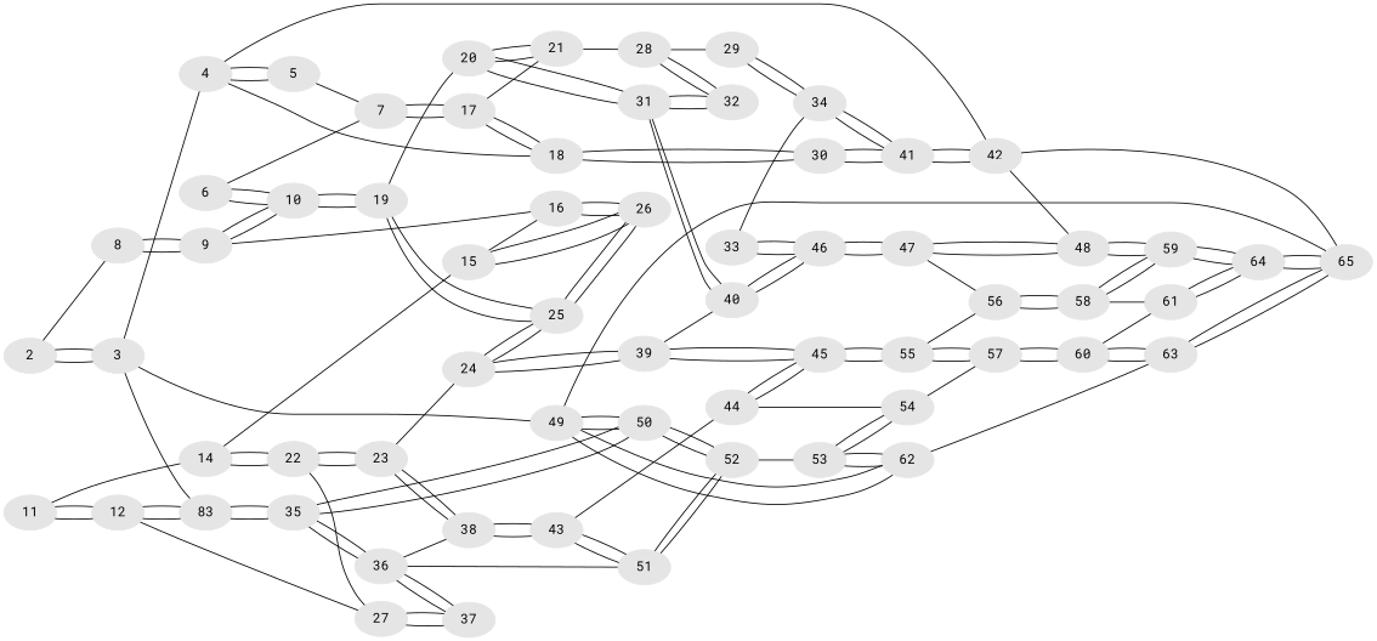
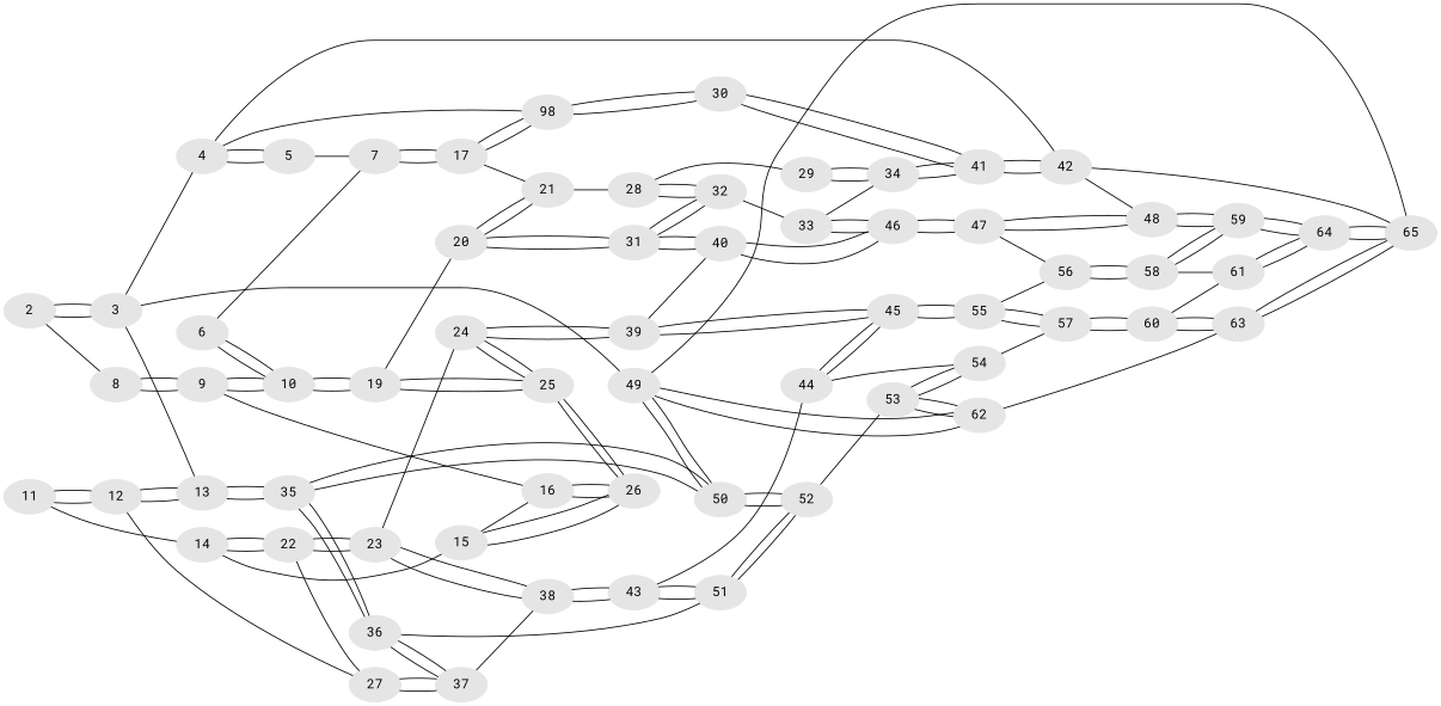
  graph {
    fontname="Roboto Mono"
    rankdir=LR
    node [color=gray90 fontname="Roboto Mono" style=filled]
    edge [fontname="Roboto Mono"]
    2
    3
    8
    6
    7
    10
    4
-   13 [label=83]
+   13
    49
    9
    5
-   18
+   18 [label=98]
    42
    35
    50
    65
    62
    30
    48
    17
    19
    21
    16
    11
    12
    14
    26
    20
    25
    27
    15
    22
    37
    36
    23
    28
    41
    31
    32
    40
    29
    24
    38
    39
    43
    45
    34
    33
    46
    47
    51
    52
    44
    55
    59
    54
    57
    56
    58
    64
    63
    53
    60
    61
    2 -- 3
    2 -- 3
    2 -- 8
    3 -- 4
    3 -- 13
    3 -- 49
    8 -- 9
    8 -- 9
    6 -- 7
    6 -- 10
    6 -- 10
    7 -- 17
    7 -- 17
    10 -- 19
    10 -- 19
    4 -- 5
    4 -- 5
    4 -- 18
    4 -- 42
    13 -- 35
    13 -- 35
    49 -- 50
    49 -- 50
    49 -- 65
    49 -- 62
    49 -- 62
    9 -- 10
    9 -- 10
    9 -- 16
    5 -- 7
    18 -- 30
    18 -- 30
    42 -- 65
    42 -- 48
    35 -- 50
    35 -- 50
    35 -- 36
    35 -- 36
    50 -- 52
    50 -- 52
    62 -- 63
    30 -- 41
    30 -- 41
    48 -- 59
    48 -- 59
    17 -- 18
    17 -- 18
    17 -- 21
    19 -- 20
    19 -- 25
    19 -- 25
    21 -- 28
    16 -- 26
    16 -- 26
    11 -- 12
    11 -- 12
    11 -- 14
    12 -- 13
    12 -- 13
    12 -- 27
    14 -- 15
    14 -- 22
    14 -- 22
    20 -- 21
    20 -- 21
    20 -- 31
    20 -- 31
    25 -- 26
    25 -- 26
    27 -- 37
    27 -- 37
    15 -- 16
    15 -- 26
    15 -- 26
    22 -- 27
    22 -- 23
    22 -- 23
-   36 -- 38
+   37 -- 38
    36 -- 37
    36 -- 37
    36 -- 51
    23 -- 24
    23 -- 38
    23 -- 38
    28 -- 32
    28 -- 32
    28 -- 29
    41 -- 42
    41 -- 42
    31 -- 32
    31 -- 32
    31 -- 40
    31 -- 40
+   32 -- 33
    40 -- 46
    40 -- 46
    29 -- 34
    29 -- 34
    24 -- 25
    24 -- 25
    24 -- 39
    24 -- 39
    38 -- 43
    38 -- 43
    39 -- 40
    39 -- 45
    39 -- 45
    43 -- 51
    43 -- 51
    43 -- 44
    45 -- 55
    45 -- 55
    34 -- 41
    34 -- 41
    33 -- 34
    33 -- 46
    33 -- 46
    46 -- 47
    46 -- 47
    47 -- 48
    47 -- 48
    47 -- 56
    51 -- 52
    51 -- 52
    52 -- 53
    44 -- 45
    44 -- 45
    44 -- 54
    55 -- 57
    55 -- 57
    55 -- 56
    59 -- 64
    59 -- 64
    54 -- 57
    57 -- 60
    57 -- 60
    56 -- 58
    56 -- 58
    58 -- 59
    58 -- 59
    58 -- 61
    64 -- 65
    64 -- 65
    63 -- 65
    63 -- 65
    53 -- 62
    53 -- 62
    53 -- 54
    53 -- 54
    60 -- 63
    60 -- 63
    60 -- 61
    61 -- 64
    61 -- 64
  }
